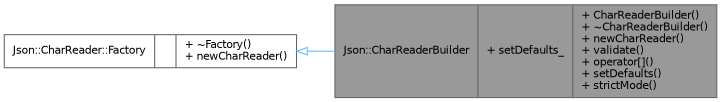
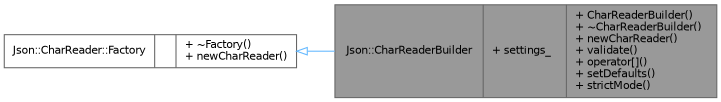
  digraph {
    rankdir=LR
    node [color=gray40 fontname=Helvetica fontsize=10 shape=record style=filled]
-   n1 [fillcolor=grey60 fontcolor=black height=0.2 label="{Json::CharReaderBuilder\n|+ setDefaults_\l|+ CharReaderBuilder()\l+ ~CharReaderBuilder()\l+ newCharReader()\l+ validate()\l+ operator[]()\l+ setDefaults()\l+ strictMode()\l}" width=0.4]
+   n1 [fillcolor=grey60 fontcolor=black height=0.2 label="{Json::CharReaderBuilder\n|+ settings_\l|+ CharReaderBuilder()\l+ ~CharReaderBuilder()\l+ newCharReader()\l+ validate()\l+ operator[]()\l+ setDefaults()\l+ strictMode()\l}" width=0.4]
    n2 [fillcolor=white height=0.2 label="{Json::CharReader::Factory\n||+ ~Factory()\l+ newCharReader()\l}" width=0.4]
    n2 -> n1 [arrowtail=onormal color=steelblue1 dir=back fontname=Helvetica fontsize=10 labelfontname=Helvetica labelfontsize=10 style=solid]
  }
